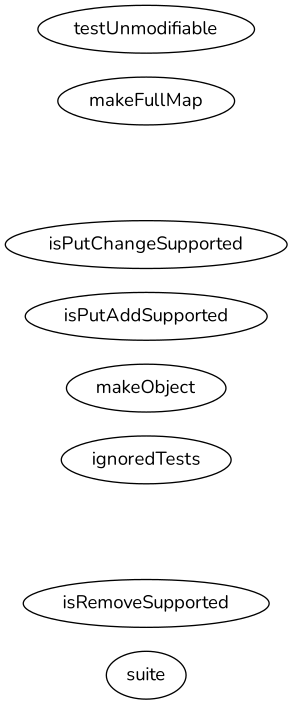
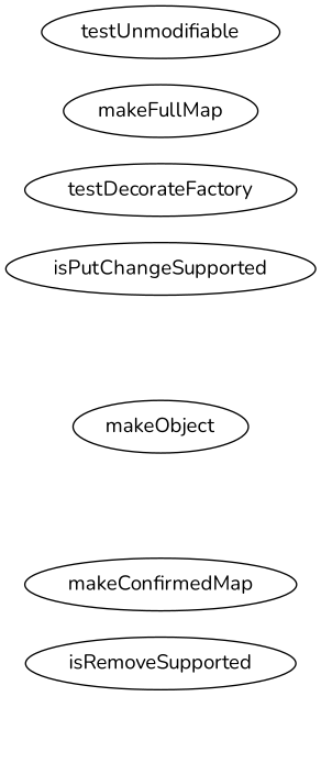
  digraph {
    rankdir=LR
    fontname=Nunito
    node [fontname=Nunito]
-   suite
    isRemoveSupported
-   ignoredTests
+   makeConfirmedMap
    makeObject
-   isPutAddSupported
    isPutChangeSupported
+   testDecorateFactory
    makeFullMap
    testUnmodifiable
  }
